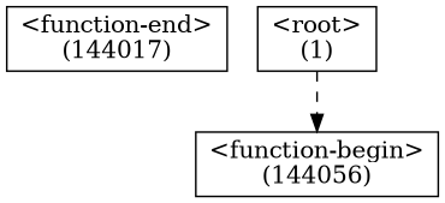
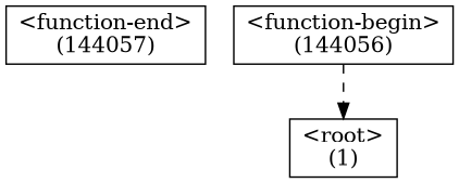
  digraph {
    node [shape=box]
-   n1 [label="<function-end>\n(144017)"]
+   n1 [label="<function-end>\n(144057)"]
    n2 [label="<function-begin>\n(144056)"]
    n3 [label="<root>\n(1)"]
-   n3 -> n2 [style=dashed]
+   n2 -> n3 [style=dashed]
  }
